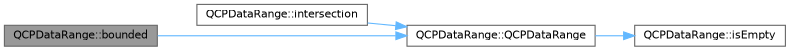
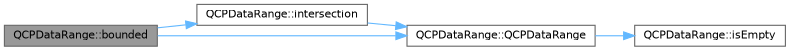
  digraph {
    rankdir=LR
    node [color=grey40 fillcolor=white fontname=Helvetica fontsize=10 shape=box style=filled]
    edge [color=steelblue1 fontname=Helvetica fontsize=10 labelfontname=Helvetica labelfontsize=10 style=solid]
    n1 [color=gray40 fillcolor=grey60 fontcolor=black height=0.2 label="QCPDataRange::bounded" width=0.4]
    n2 [height=0.2 label="QCPDataRange::intersection" width=0.4]
    n3 [height=0.2 label="QCPDataRange::QCPDataRange" width=0.4]
    n4 [height=0.2 label="QCPDataRange::isEmpty" width=0.4]
+   n1 -> n2
    n1 -> n3
    n2 -> n3
    n3 -> n4
  }
